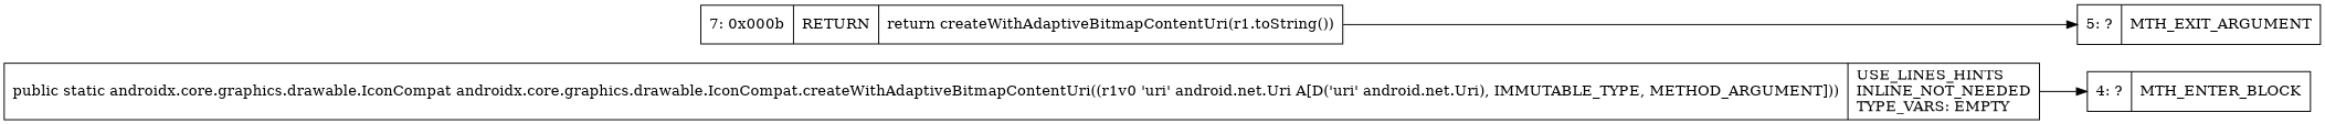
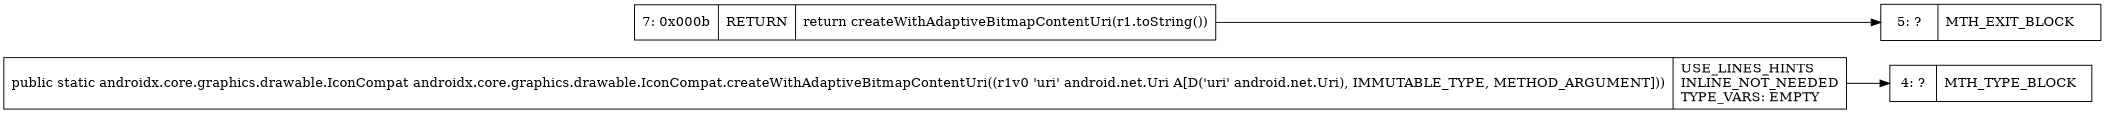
  digraph {
    rankdir=LR
    node [shape=record]
-   n1 [label="{4\:\ ?|MTH_ENTER_BLOCK\l}"]
+   n1 [label="{4\:\ ?|MTH_TYPE_BLOCK\l}"]
    n2 [label="{7\:\ 0x000b|RETURN\l|return createWithAdaptiveBitmapContentUri(r1.toString())\l}"]
-   n3 [label="{5\:\ ?|MTH_EXIT_ARGUMENT\l}"]
+   n3 [label="{5\:\ ?|MTH_EXIT_BLOCK\l}"]
    n4 [label="{public static androidx.core.graphics.drawable.IconCompat androidx.core.graphics.drawable.IconCompat.createWithAdaptiveBitmapContentUri((r1v0 'uri' android.net.Uri A[D('uri' android.net.Uri), IMMUTABLE_TYPE, METHOD_ARGUMENT]))  | USE_LINES_HINTS\lINLINE_NOT_NEEDED\lTYPE_VARS: EMPTY\l}"]
    n2 -> n3
    n4 -> n1
  }
